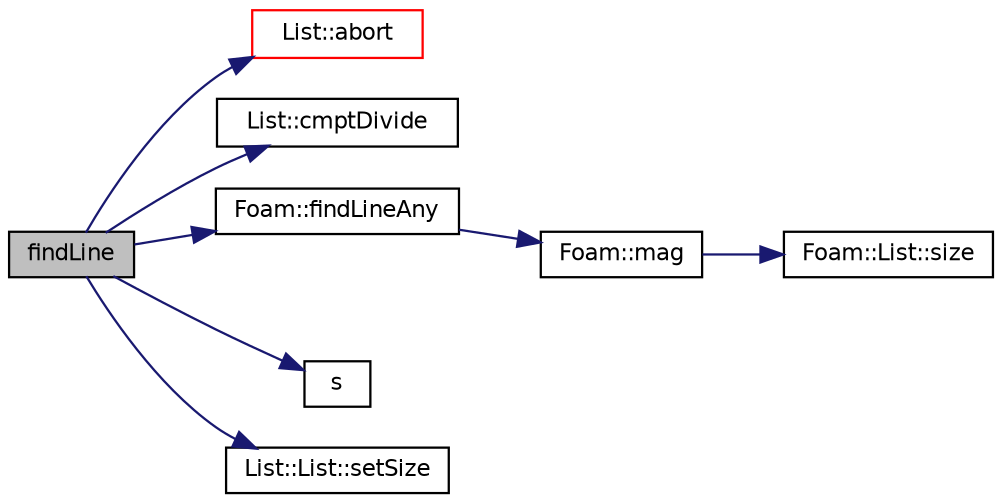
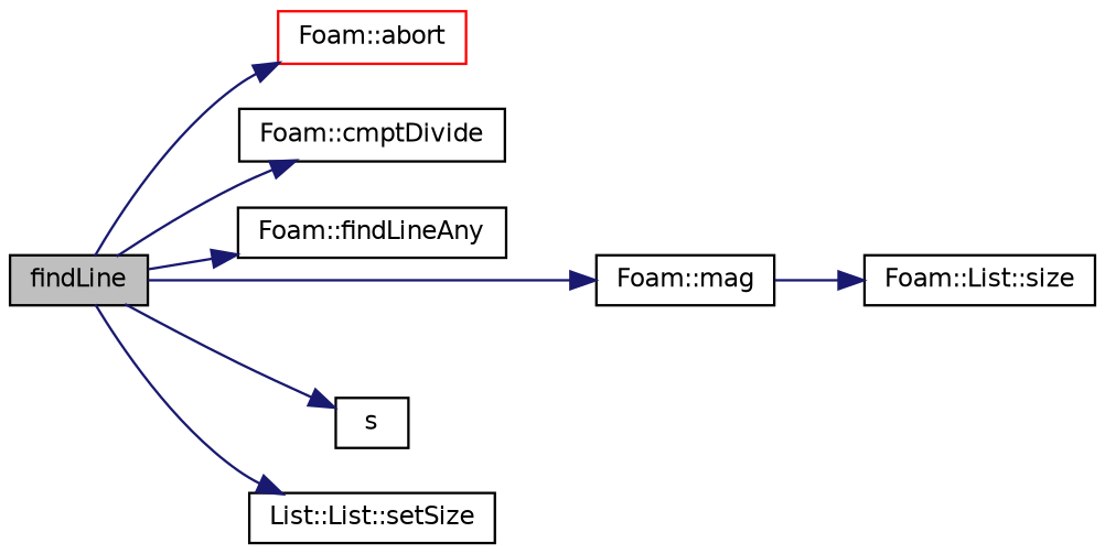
  digraph {
    rankdir=LR
    node [color=black fontname=Helvetica fontsize=10 shape=record]
    edge [color=midnightblue fontname=Helvetica fontsize=10 labelfontname=Helvetica labelfontsize=10 style=solid]
    n1 [fillcolor=grey75 fontcolor=black height=0.2 label=findLine style=filled width=0.4]
-   n2 [color=red height=0.2 label="List::abort" width=0.4]
-   n3 [height=0.2 label="List::cmptDivide" width=0.4]
+   n2 [color=red height=0.2 label="Foam::abort" width=0.4]
+   n3 [height=0.2 label="Foam::cmptDivide" width=0.4]
    n4 [height=0.2 label="Foam::findLineAny" width=0.4]
    n5 [height=0.2 label="Foam::mag" width=0.4]
    n6 [height=0.2 label=s width=0.4]
    n7 [height=0.2 label="List::List::setSize" width=0.4]
    n8 [height=0.2 label="Foam::List::size" width=0.4]
    n1 -> n2
    n1 -> n3
    n1 -> n4
-   n4 -> n5
+   n1 -> n5
    n1 -> n6
    n1 -> n7
    n5 -> n8
  }
